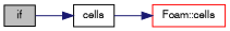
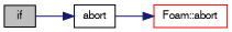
  digraph {
    rankdir=LR
    node [color=black fontname=FreeSans fontsize=10 shape=record]
    edge [color=midnightblue fontname=FreeSans fontsize=10 labelfontname=FreeSans labelfontsize=10 style=solid]
    n1 [fillcolor=grey75 fontcolor=black height=0.2 label=if style=filled width=0.4]
-   n2 [height=0.2 label=cells width=0.4]
-   n3 [color=red height=0.2 label="Foam::cells" width=0.4]
+   n2 [height=0.2 label=abort width=0.4]
+   n3 [color=red height=0.2 label="Foam::abort" width=0.4]
    n1 -> n2
    n2 -> n3
  }
